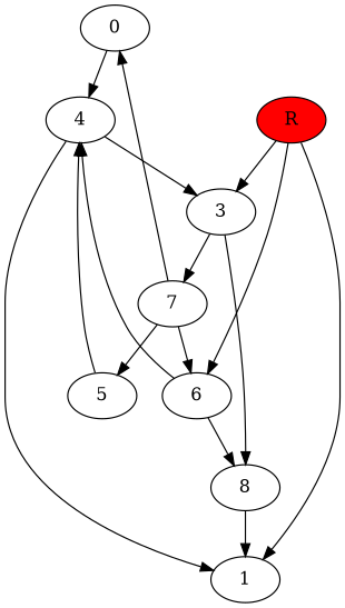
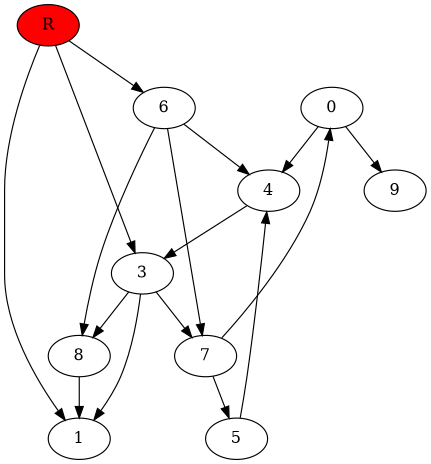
  digraph {
    n1 [label=0]
    4
+   9
    3
    1
    7
    8
    5
    6
    R [fillcolor="#ff0000" style=filled]
    n1 -> 4
+   n1 -> 9
    4 -> 3
-   4 -> 1
+   3 -> 1
    3 -> 7
    3 -> 8
    7 -> n1
    7 -> 5
    8 -> 1
    5 -> 4
    6 -> 4
-   7 -> 6
+   6 -> 7
    6 -> 8
    R -> 3
    R -> 1
    R -> 6
  }
